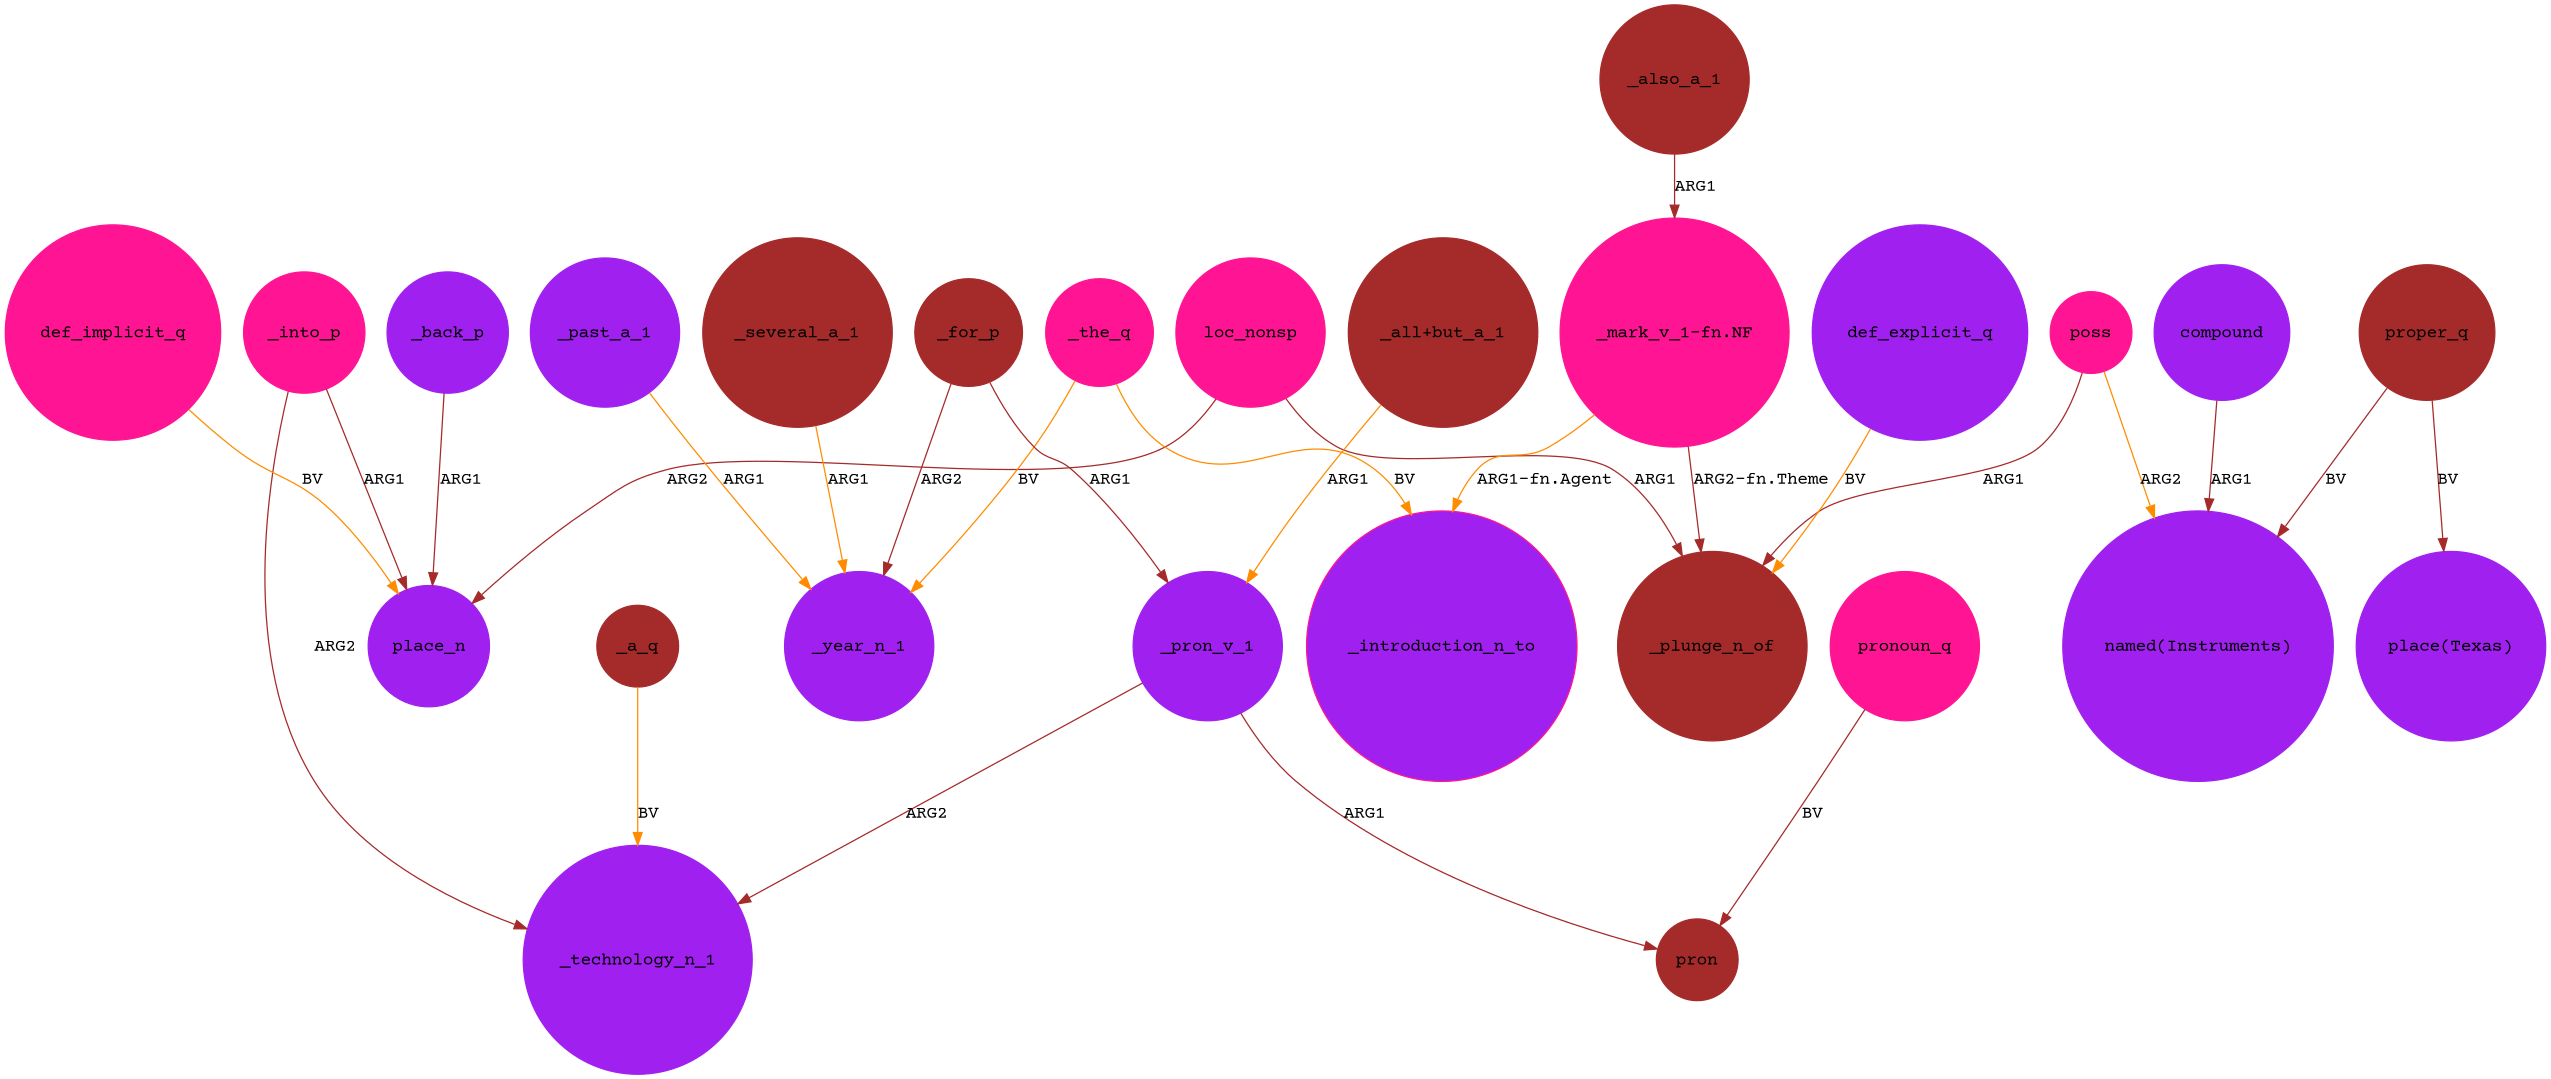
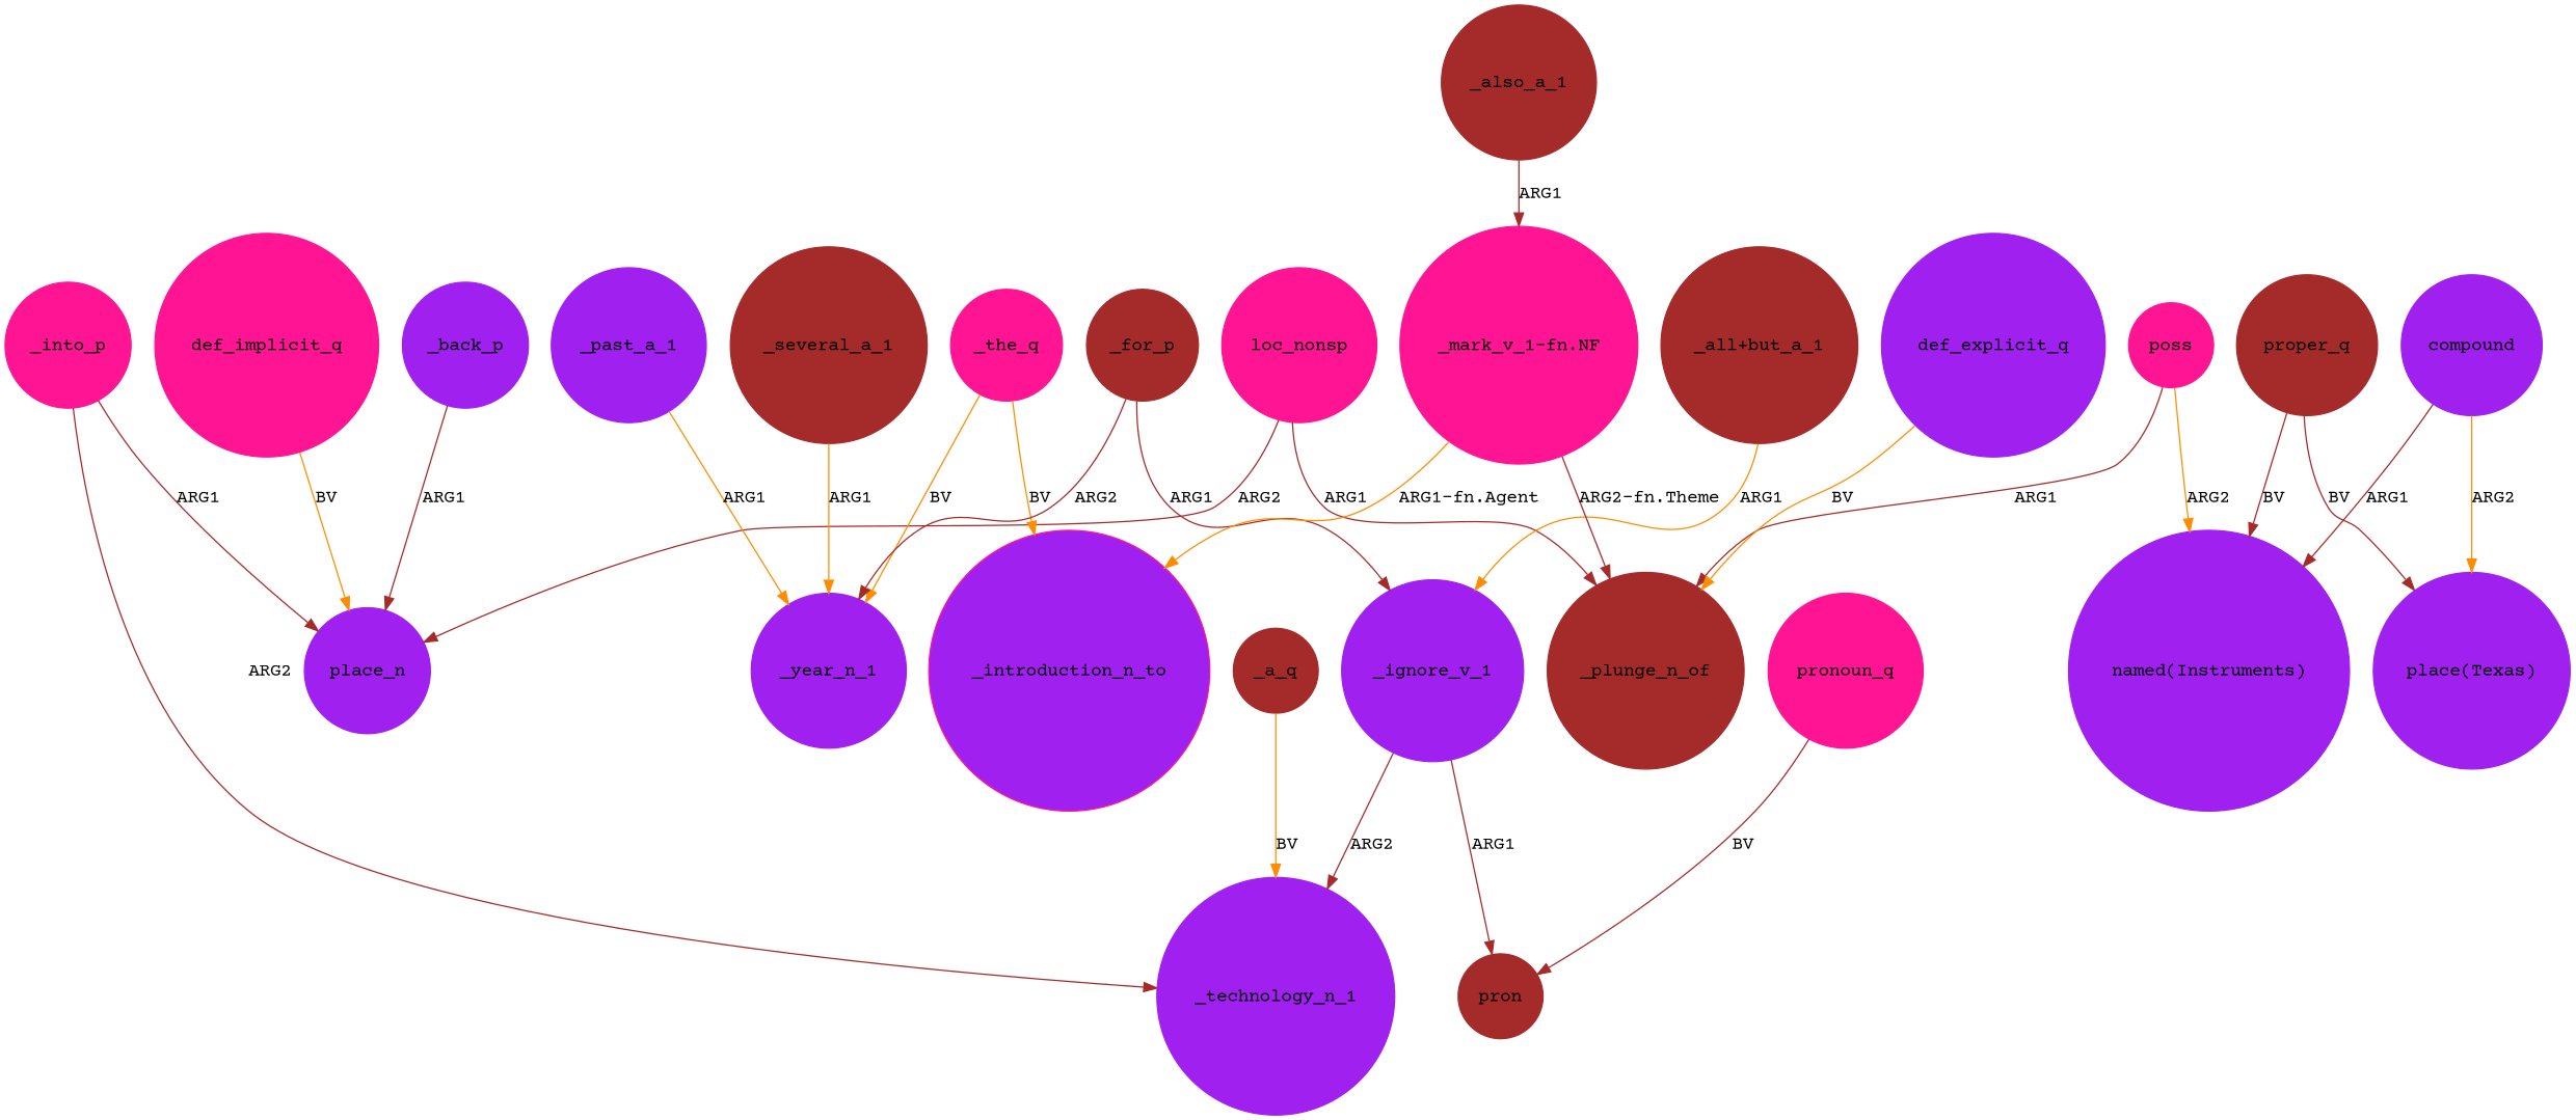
  digraph {
    fontname="Courier Prime"
    node [color=purple fontname="Courier Prime" shape=circle style=filled]
    edge [color=brown fontname="Courier Prime"]
    loc_nonsp [color=deeppink]
    _plunge_n_of [color=brown]
    place_n
    _the_q [color=deeppink]
    _introduction_n_to [color=deeppink fillcolor=purple]
    _year_n_1
    _into_p [color=deeppink]
    _technology_n_1
    proper_q [color=brown]
    "named(Instruments)"
    n11 [label="place(Texas)"]
    _for_p [color=brown]
-   _ignore_v_1 [label=_pron_v_1]
+   _ignore_v_1
    pron [color=brown]
    "_all+but_a_1" [color=brown]
    def_implicit_q [color=deeppink]
    _also_a_1 [color=brown]
    "_mark_v_1-fn.NF" [color=deeppink]
    poss [color=deeppink]
    _past_a_1
    def_explicit_q
    pronoun_q [color=deeppink]
    _a_q [color=brown]
    compound
    _back_p
    _several_a_1 [color=brown]
    loc_nonsp -> _plunge_n_of [label=ARG1]
    loc_nonsp -> place_n [label=ARG2]
    _the_q -> _introduction_n_to [color=darkorange label=BV]
    _the_q -> _year_n_1 [color=darkorange label=BV]
    _into_p -> place_n [label=ARG1]
    _into_p -> _technology_n_1 [label=ARG2]
    proper_q -> "named(Instruments)" [label=BV]
    proper_q -> n11 [label=BV]
    _for_p -> _year_n_1 [label=ARG2]
    _for_p -> _ignore_v_1 [label=ARG1]
    _ignore_v_1 -> _technology_n_1 [label=ARG2]
    _ignore_v_1 -> pron [label=ARG1]
    "_all+but_a_1" -> _ignore_v_1 [color=darkorange label=ARG1]
    def_implicit_q -> place_n [color=darkorange label=BV]
    _also_a_1 -> "_mark_v_1-fn.NF" [label=ARG1]
    "_mark_v_1-fn.NF" -> _plunge_n_of [label="ARG2-fn.Theme"]
    "_mark_v_1-fn.NF" -> _introduction_n_to [color=darkorange label="ARG1-fn.Agent"]
    poss -> _plunge_n_of [label=ARG1]
    poss -> "named(Instruments)" [color=darkorange label=ARG2]
    _past_a_1 -> _year_n_1 [color=darkorange label=ARG1]
    def_explicit_q -> _plunge_n_of [color=darkorange label=BV]
    pronoun_q -> pron [label=BV]
    _a_q -> _technology_n_1 [color=darkorange label=BV]
    compound -> "named(Instruments)" [label=ARG1]
+   compound -> n11 [color=darkorange label=ARG2]
    _back_p -> place_n [label=ARG1]
    _several_a_1 -> _year_n_1 [color=darkorange label=ARG1]
  }
